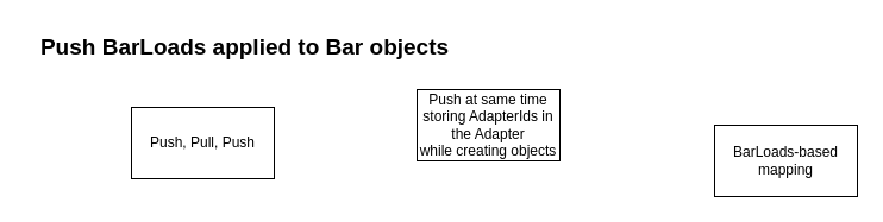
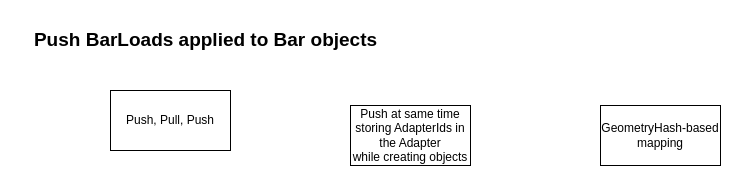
  <mxCell id="0" />
  <mxCell id="1" parent="0" />
  <mxCell id="2" value="Push, Pull, Push" style="rounded=0;whiteSpace=wrap;html=1;" vertex="1" parent="1"><mxGeometry x="110" y="90" width="120" height="60" as="geometry" /></mxCell>
- <mxCell id="3" value="Push at same time&lt;br&gt;storing AdapterIds in the Adapter &lt;br&gt;while creating objects" style="rounded=0;whiteSpace=wrap;html=1;" vertex="1" parent="1"><mxGeometry x="350" y="75" width="120" height="60" as="geometry" /></mxCell>
- <mxCell id="4" value="BarLoads-based mapping" style="rounded=0;whiteSpace=wrap;html=1;" vertex="1" parent="1"><mxGeometry x="600" y="105" width="120" height="60" as="geometry" /></mxCell>
+ <mxCell id="3" value="Push at same time&lt;br&gt;storing AdapterIds in the Adapter &lt;br&gt;while creating objects" style="rounded=0;whiteSpace=wrap;html=1;" vertex="1" parent="1"><mxGeometry x="350" y="105" width="120" height="60" as="geometry" /></mxCell>
+ <mxCell id="4" value="GeometryHash-based mapping" style="rounded=0;whiteSpace=wrap;html=1;" vertex="1" parent="1"><mxGeometry x="600" y="105" width="120" height="60" as="geometry" /></mxCell>
  <mxCell id="5" value="Push BarLoads applied to Bar objects" style="text;html=1;align=center;verticalAlign=middle;resizable=0;points=[];autosize=1;strokeColor=none;fillColor=none;fontSize=19;fontStyle=1" vertex="1" parent="1"><mxGeometry x="20" y="20" width="370" height="40" as="geometry" /></mxCell>
